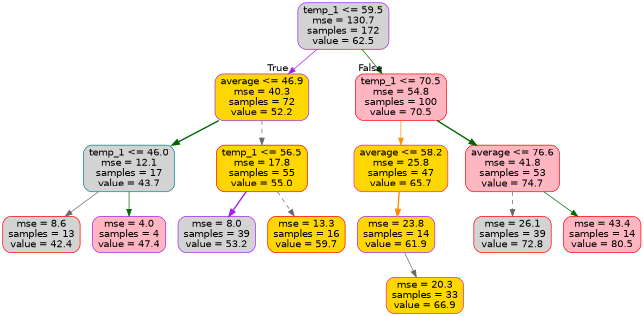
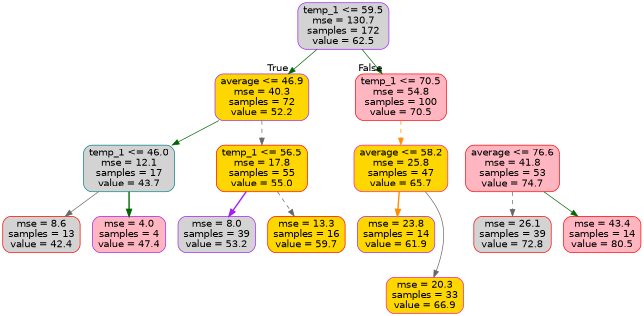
  digraph {
    fontname="DejaVu Sans"
    node [color=red fillcolor=gold fontname="DejaVu Sans" shape=box style="rounded,filled"]
    edge [color=darkgreen fontname="DejaVu Sans" style=solid]
    n1 [color=purple fillcolor=lightgrey label="temp_1 <= 59.5\nmse = 130.7\nsamples = 172\nvalue = 62.5"]
    n2 [color=purple label="average <= 46.9\nmse = 40.3\nsamples = 72\nvalue = 52.2"]
    n3 [fillcolor=lightpink label="temp_1 <= 70.5\nmse = 54.8\nsamples = 100\nvalue = 70.5"]
    n4 [color=teal fillcolor=lightgrey label="temp_1 <= 46.0\nmse = 12.1\nsamples = 17\nvalue = 43.7"]
    n5 [label="temp_1 <= 56.5\nmse = 17.8\nsamples = 55\nvalue = 55.0"]
    n6 [color=deeppink label="average <= 58.2\nmse = 25.8\nsamples = 47\nvalue = 65.7"]
    n7 [fillcolor=lightpink label="average <= 76.6\nmse = 41.8\nsamples = 53\nvalue = 74.7"]
    n8 [fillcolor=lightgrey label="mse = 8.6\nsamples = 13\nvalue = 42.4"]
    n9 [color=purple fillcolor=lightpink label="mse = 4.0\nsamples = 4\nvalue = 47.4"]
    n10 [color=purple fillcolor=lightgrey label="mse = 8.0\nsamples = 39\nvalue = 53.2"]
    n11 [label="mse = 13.3\nsamples = 16\nvalue = 59.7"]
    n12 [color=purple label="mse = 23.8\nsamples = 14\nvalue = 61.9"]
    n13 [color=deeppink label="mse = 20.3\nsamples = 33\nvalue = 66.9"]
    n14 [fillcolor=lightgrey label="mse = 26.1\nsamples = 39\nvalue = 72.8"]
    n15 [fillcolor=lightpink label="mse = 43.4\nsamples = 14\nvalue = 80.5"]
-   n1 -> n2 [color=purple headlabel=True labelangle=45 labeldistance=2.5]
+   n1 -> n2 [headlabel=True labelangle=45 labeldistance=2.5]
    n1 -> n3 [headlabel=False labelangle=-45 labeldistance=2.5]
-   n2 -> n4 [style=bold]
+   n2 -> n4
    n2 -> n5 [color=gray40 style=dashed]
-   n3 -> n6 [color=darkorange]
-   n3 -> n7 [style=bold]
+   n3 -> n6 [color=darkorange style=dashed]
    n4 -> n8 [color=gray40]
-   n4 -> n9
+   n4 -> n9 [style=bold]
    n5 -> n10 [color=purple style=bold]
    n5 -> n11 [color=gray40 style=dashed]
    n6 -> n12 [color=darkorange style=bold]
-   n12 -> n13 [color=gray40]
+   n6 -> n13 [color=gray40]
    n7 -> n14 [color=gray40 style=dashed]
    n7 -> n15
  }
